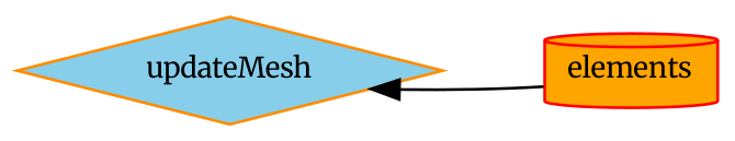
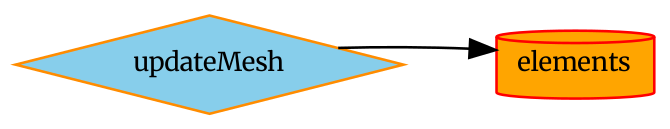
  digraph {
    rankdir=LR
    fontname=Merriweather
    node [fontname=Merriweather fontsize=10 style=filled]
    n1 [color=darkorange fillcolor=skyblue fontcolor=black height=0.2 label=updateMesh shape=diamond width=0.4]
    n2 [color=red height=0.2 label=elements shape=cylinder width=0.4 fillcolor=orange]
-   n1 -> n2 [color=black dir=back fontname=Merriweather fontsize=10 labelfontname=FreeSans labelfontsize=10 style=solid]
+   n2 -> n1 [color=black dir=back fontname=Merriweather fontsize=10 labelfontname=FreeSans labelfontsize=10 style=solid]
  }
